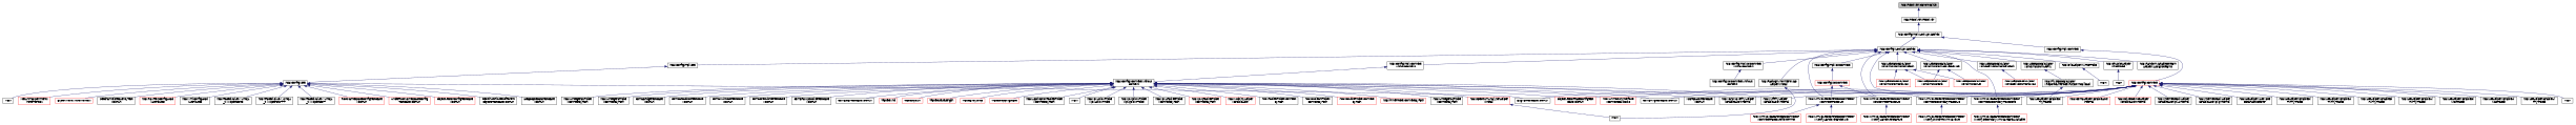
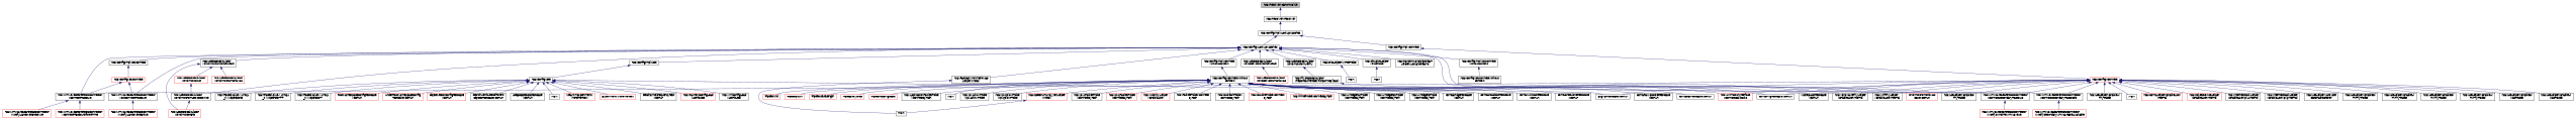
  digraph {
    rankdir=TB
    node [color=black fillcolor=white fontname=Helvetica fontsize=10 shape=record style=filled]
    edge [color=midnightblue dir=back fontname=Helvetica fontsize=10 labelfontname=Helvetica labelfontsize=10 style=solid]
    n1 [fillcolor=grey75 fontcolor=black height=0.2 label="ns3::Resolver::Canonicalize" width=0.4]
    n2 [height=0.2 label="ns3::Resolver::Resolver" width=0.4]
    n3 [height=0.2 label="ns3::ConfigImpl::LookupMatches" width=0.4]
    n4 [height=0.2 label="ns3::Config::LookupMatches" width=0.4]
    n5 [height=0.2 label="ns3::ConfigImpl::Connect" width=0.4]
    n6 [height=0.2 label="ns3::RandomVariableStream\lHelper::AssignStreams" width=0.4]
    n7 [height=0.2 label="ns3::ConfigImpl::Set" width=0.4]
    n8 [height=0.2 label="ns3::ConfigImpl::Connect\lWithoutContext" width=0.4]
    n9 [height=0.2 label="ns3::ConfigImpl::Disconnect\lWithoutContext" width=0.4]
    n10 [height=0.2 label="ns3::MmWaveBearerStatsConnector\l::ConnectTracesUe" width=0.4]
    n11 [height=0.2 label="ns3::MmWaveBearerStatsConnector\l::ConnectSecondaryTracesUe" width=0.4]
    n12 [height=0.2 label="ns3::MmWaveBearerStatsConnector\l::ConnectSecondaryTracesEnb" width=0.4]
    n13 [height=0.2 label="ns3::ConfigImpl::Disconnect" width=0.4]
    n14 [height=0.2 label="ns3::MmWaveBearerStatsConnector\l::DisconnectTracesUe" width=0.4]
    n15 [height=0.2 label="ns3::LteStatsCalculator\l::FindImsiFromEnbRlcPath" width=0.4]
    n16 [height=0.2 label="ns3::LteStatsCalculator\l::FindImsiFromUePhy" width=0.4]
    n17 [height=0.2 label="ns3::LteStatsCalculator\l::FindImsiFromLteNetDevice" width=0.4]
    n18 [height=0.2 label="ns3::LteStatsCalculator\l::FindCellIdFromEnbRlcPath" width=0.4]
    n19 [height=0.2 label="ns3::RadioEnvironmentMap\lHelper::Install" width=0.4]
    n20 [height=0.2 label="ns3::FileHelper::WriteProbe" width=0.4]
    n21 [height=0.2 label="ns3::GnuplotHelper\l::PlotProbe" width=0.4]
    n22 [height=0.2 label="ns3::Config::Set" width=0.4]
    n23 [height=0.2 label="ns3::Config::ConnectWithout\lContext" width=0.4]
    n24 [height=0.2 label="ns3::Config::DisconnectWithout\lContext" width=0.4]
    n25 [color=red height=0.2 label="ns3::Config::Connect" width=0.4]
    n26 [color=red height=0.2 label="ns3::MmWaveBearerStatsConnector\l::NotifyHandoverEndOkUe" width=0.4]
    n27 [color=red height=0.2 label="ns3::MmWaveBearerStatsConnector\l::ConnectTracesUeIfFirstTime" width=0.4]
    n28 [color=red height=0.2 label="ns3::MmWaveBearerStatsConnector\l::NotifySwitchToMmWaveUe" width=0.4]
    n29 [color=red height=0.2 label="ns3::MmWaveBearerStatsConnector\l::NotifySecondaryMmWaveEnbAvailable" width=0.4]
    n30 [color=red height=0.2 label="ns3::Config::Disconnect" width=0.4]
    n31 [color=red height=0.2 label="ns3::MmWaveBearerStatsConnector\l::NotifyHandoverStartUe" width=0.4]
    n32 [color=red height=0.2 label="ns3::LteStatsCalculator\l::FindImsiFromEnbMac" width=0.4]
    n33 [color=red height=0.2 label="ns3::LteStatsCalculator\l::FindImsiForEnb" width=0.4]
    n34 [color=red height=0.2 label="ns3::LteStatsCalculator\l::FindImsiForUe" width=0.4]
    n35 [height=0.2 label="ns3::PhyStatsCalculator\l::ReportCurrentCellRsrpSinrCallback" width=0.4]
    n36 [color=red height=0.2 label="ns3::LteStatsCalculator\l::FindCellIdFromEnbMac" width=0.4]
    n37 [height=0.2 label=main width=0.4]
    n38 [height=0.2 label=main width=0.4]
    n39 [height=0.2 label=main width=0.4]
    n40 [color=red height=0.2 label="ns3::RawTextConfigLoad\l::Attributes" width=0.4]
    n41 [height=0.2 label="ns3::XmlConfigLoad\l::Attributes" width=0.4]
    n42 [height=0.2 label="ns3::TracedValue\< uint64\l_t \>::operator=" width=0.4]
    n43 [height=0.2 label="ns3::TracedValue\< uint64\l_t \>::operator++" width=0.4]
    n44 [height=0.2 label="ns3::TracedValue\< uint64\l_t \>::operator--" width=0.4]
    n45 [color=red height=0.2 label="RootNamespaceConfigTestCase\l::DoRun" width=0.4]
    n46 [color=red height=0.2 label="UnderRootNamespaceConfig\lTestCase::DoRun" width=0.4]
    n47 [color=red height=0.2 label="ObjectVectorConfigTestCase\l::DoRun" width=0.4]
    n48 [height=0.2 label="SearchAttributesOfParent\lObjectsTestCase::DoRun" width=0.4]
    n49 [height=0.2 label="LteEpcE2eDataTestCase\l::DoRun" width=0.4]
    n50 [height=0.2 label=main width=0.4]
    n51 [color=red height=0.2 label="NetAnimExperiment::\lIncrementCw" width=0.4]
    n52 [color=red height=0.2 label="Experiment::IncrementCw" width=0.4]
    n53 [height=0.2 label="Bug730TestCase::DoRun" width=0.4]
    n54 [height=0.2 label="SetChannelFrequencyTest\l::DoRun" width=0.4]
    n55 [height=0.2 label="ns3::ApplicationPacketProbe\l::ConnectByPath" width=0.4]
-   n56 [color=red height=0.2 label="ObjectVectorTraceConfigTest\lCase::DoRun" width=0.4]
+   n56 [color=red height=0.2 label="FindImsiFromEnbMac\lCase::DoRun" width=0.4]
    n57 [height=0.2 label=main width=0.4]
    n58 [height=0.2 label="ns3::Ipv4FlowProbe\l::Ipv4FlowProbe" width=0.4]
    n59 [height=0.2 label="ns3::Ipv6FlowProbe\l::Ipv6FlowProbe" width=0.4]
    n60 [height=0.2 label="ns3::Ipv4PacketProbe\l::ConnectByPath" width=0.4]
    n61 [color=red height=0.2 label="ns3::Ipv6PacketProbe\l::ConnectByPath" width=0.4]
    n62 [color=red height=0.2 label="ns3::MobilityHelper\l::EnableAscii" width=0.4]
    n63 [color=red height=0.2 label="ns3::AnimationInterface\l::ConnectCallbacks" width=0.4]
    n64 [height=0.2 label="ns3::PacketProbe::Connect\lByPath" width=0.4]
    n65 [color=red height=0.2 label="ns3::SpectrumAnalyzerHelper\l::Install" width=0.4]
    n66 [height=0.2 label="ns3::BooleanProbe::\lConnectByPath" width=0.4]
    n67 [color=red height=0.2 label="ns3::DoubleProbe::Connect\lByPath" width=0.4]
    n68 [color=red height=0.2 label="ns3::TimeProbe::ConnectByPath" width=0.4]
    n69 [height=0.2 label="ns3::Uinteger16Probe\l::ConnectByPath" width=0.4]
    n70 [height=0.2 label="ns3::Uinteger32Probe\l::ConnectByPath" width=0.4]
    n71 [height=0.2 label="ns3::Uinteger8Probe\l::ConnectByPath" width=0.4]
    n72 [height=0.2 label="CsmaBridgeTestCase\l::DoRun" width=0.4]
    n73 [height=0.2 label="CsmaBroadcastTestCase\l::DoRun" width=0.4]
    n74 [height=0.2 label="CsmaMulticastTestCase\l::DoRun" width=0.4]
    n75 [height=0.2 label="CsmaOneSubnetTestCase\l::DoRun" width=0.4]
    n76 [height=0.2 label="CsmaPingTestCase::DoRun" width=0.4]
    n77 [height=0.2 label="CsmaRawIpSocketTestCase\l::DoRun" width=0.4]
    n78 [height=0.2 label="CsmaStarTestCase::DoRun" width=0.4]
    n79 [height=0.2 label="Ns3TcpLossTestCase\l::DoRun" width=0.4]
    n80 [color=red height=0.2 label=TraceCwnd width=0.4]
    n81 [color=red height=0.2 label=TraceSojourn width=0.4]
    n82 [color=red height=0.2 label=TraceQueueLength width=0.4]
    n83 [color=red height=0.2 label=TraceEveryDrop width=0.4]
    n84 [color=red height=0.2 label=TraceDroppingState width=0.4]
    n85 [height=0.2 label="ns3::YansWavePhyHelper\l::EnableAsciiInternal" width=0.4]
    n86 [height=0.2 label="ns3::WifiPhyHelper\l::EnableAsciiInternal" width=0.4]
    n87 [height=0.2 label=main width=0.4]
    n88 [color=red height=0.2 label="ns3::CsmaHelper::EnableAscii\lInternal" width=0.4]
    n89 [color=red height=0.2 label="ns3::FdNetDeviceHelper\l::EnableAsciiInternal" width=0.4]
    n90 [height=0.2 label="ns3::InternetStackHelper\l::EnableAsciiIpv4Internal" width=0.4]
    n91 [height=0.2 label="ns3::InternetStackHelper\l::EnableAsciiIpv6Internal" width=0.4]
    n92 [height=0.2 label="ns3::LteHelper::Activate\lDataRadioBearer" width=0.4]
    n93 [height=0.2 label="ns3::LteHelper::EnableDl\lTxPhyTraces" width=0.4]
    n94 [height=0.2 label="ns3::LteHelper::EnableUl\lTxPhyTraces" width=0.4]
    n95 [height=0.2 label="ns3::LteHelper::EnableDl\lRxPhyTraces" width=0.4]
    n96 [height=0.2 label="ns3::LteHelper::EnableUl\lRxPhyTraces" width=0.4]
    n97 [height=0.2 label="ns3::LteHelper::EnableDl\lMacTraces" width=0.4]
    n98 [height=0.2 label="ns3::LteHelper::EnableUl\lMacTraces" width=0.4]
    n99 [height=0.2 label="ns3::LteHelper::EnableDl\lPhyTraces" width=0.4]
    n100 [height=0.2 label="ns3::LteHelper::EnableUl\lPhyTraces" width=0.4]
    n1 -> n2
    n2 -> n3
    n3 -> n4
    n3 -> n5
    n4 -> n6
    n4 -> n7
    n4 -> n8
    n4 -> n9
    n4 -> n10
    n4 -> n11
    n4 -> n12
    n4 -> n13
    n4 -> n14
    n4 -> n15
    n4 -> n16
    n4 -> n17
    n4 -> n18
    n4 -> n19
    n4 -> n20
    n4 -> n21
    n5 -> n25
    n7 -> n22
    n8 -> n23
    n9 -> n24
    n10 -> n26
    n10 -> n27
    n11 -> n28
    n12 -> n29
    n13 -> n30
    n14 -> n31
    n15 -> n32
    n15 -> n33
    n15 -> n34
    n16 -> n35
    n17 -> n33
-   n17 -> n34
+   n34 -> n17
    n18 -> n36
    n19 -> n37
    n20 -> n38
    n21 -> n39
    n22 -> n40
    n22 -> n41
    n22 -> n42
    n22 -> n43
    n22 -> n44
    n22 -> n45
    n22 -> n46
    n22 -> n47
    n22 -> n48
    n22 -> n49
    n22 -> n50
    n22 -> n51
    n22 -> n52
    n22 -> n53
    n22 -> n54
    n23 -> n55
    n23 -> n56
    n23 -> n57
    n23 -> n58
    n23 -> n59
    n23 -> n60
    n23 -> n61
    n23 -> n62
    n23 -> n63
    n23 -> n64
    n23 -> n65
    n23 -> n66
    n23 -> n67
    n23 -> n68
    n23 -> n69
    n23 -> n70
    n23 -> n71
    n23 -> n72
    n23 -> n73
    n23 -> n74
    n23 -> n75
    n23 -> n76
    n23 -> n77
    n23 -> n78
    n23 -> n79
    n23 -> n80
    n23 -> n81
    n23 -> n82
    n23 -> n83
    n23 -> n84
    n23 -> n85
    n23 -> n86
    n25 -> n10
    n25 -> n11
    n25 -> n12
    n25 -> n53
    n25 -> n56
    n25 -> n63
    n25 -> n76
    n25 -> n79
    n25 -> n85
    n25 -> n86
    n25 -> n87
    n25 -> n88
    n25 -> n89
    n25 -> n90
    n25 -> n91
    n25 -> n92
    n25 -> n93
    n25 -> n94
    n25 -> n95
    n25 -> n96
    n25 -> n97
    n25 -> n98
    n25 -> n99
    n25 -> n100
    n30 -> n10
    n30 -> n14
    n35 -> n99
    n65 -> n37
  }
